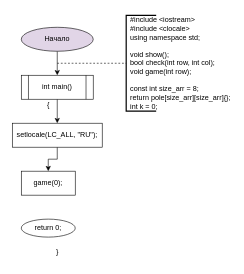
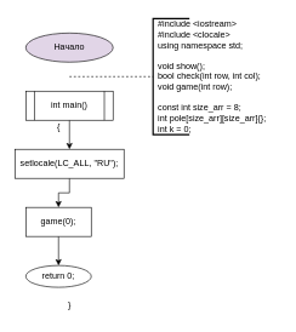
  <mxCell id="0" />
  <mxCell id="1" parent="0" />
  <mxCell id="2" value="" style="group" vertex="1" connectable="0" parent="1"><mxGeometry x="20" y="20" width="365" height="415" as="geometry" /></mxCell>
- <mxCell id="3" value="" style="edgeStyle=orthogonalEdgeStyle;rounded=0;orthogonalLoop=1;jettySize=auto;html=1;" parent="2" source="4" target="6" edge="1"><mxGeometry relative="1" as="geometry" /></mxCell>
  <mxCell id="4" value="Начало" style="ellipse;whiteSpace=wrap;html=1;fillColor=#e1d5e7;" parent="2" vertex="1"><mxGeometry x="15" y="25" width="120" height="40" as="geometry" /></mxCell>
  <mxCell id="5" value="" style="edgeStyle=orthogonalEdgeStyle;rounded=0;orthogonalLoop=1;jettySize=auto;html=1;" parent="2" source="6" target="11" edge="1"><mxGeometry relative="1" as="geometry" /></mxCell>
  <mxCell id="6" value="int main()" style="shape=process;whiteSpace=wrap;html=1;backgroundOutline=1;" parent="2" vertex="1"><mxGeometry x="15" y="105" width="120" height="40" as="geometry" /></mxCell>
  <mxCell id="7" value="" style="endArrow=none;dashed=1;html=1;rounded=0;" parent="2" target="8" edge="1"><mxGeometry width="50" height="50" relative="1" as="geometry"><mxPoint x="75" y="85" as="sourcePoint" /><mxPoint x="215" y="85" as="targetPoint" /></mxGeometry></mxCell>
  <mxCell id="8" value="" style="strokeWidth=2;html=1;shape=mxgraph.flowchart.annotation_1;align=left;pointerEvents=1;" parent="2" vertex="1"><mxGeometry x="190" y="5" width="50" height="160" as="geometry" /></mxCell>
- <mxCell id="9" value="&lt;div&gt;#include &amp;lt;iostream&amp;gt;&lt;/div&gt;&lt;div&gt;#include &amp;lt;clocale&amp;gt;&lt;/div&gt;&lt;div&gt;using namespace std;&lt;/div&gt;&lt;div&gt;&lt;br&gt;&lt;/div&gt;&lt;div&gt;void show();&lt;/div&gt;&lt;div&gt;bool check(int row, int col);&lt;/div&gt;&lt;div&gt;void game(int row);&lt;/div&gt;&lt;div&gt;&lt;br&gt;&lt;/div&gt;&lt;div&gt;const int size_arr = 8;&lt;/div&gt;&lt;div&gt;return pole[size_arr][size_arr]{};&lt;/div&gt;&lt;div&gt;int k = 0;&lt;/div&gt;" style="text;html=1;align=left;verticalAlign=middle;resizable=0;points=[];autosize=1;strokeColor=none;fillColor=none;" parent="2" vertex="1"><mxGeometry x="195" width="170" height="170" as="geometry" /></mxCell>
+ <mxCell id="9" value="&lt;div&gt;#include &amp;lt;iostream&amp;gt;&lt;/div&gt;&lt;div&gt;#include &amp;lt;clocale&amp;gt;&lt;/div&gt;&lt;div&gt;using namespace std;&lt;/div&gt;&lt;div&gt;&lt;br&gt;&lt;/div&gt;&lt;div&gt;void show();&lt;/div&gt;&lt;div&gt;bool check(int row, int col);&lt;/div&gt;&lt;div&gt;void game(int row);&lt;/div&gt;&lt;div&gt;&lt;br&gt;&lt;/div&gt;&lt;div&gt;const int size_arr = 8;&lt;/div&gt;&lt;div&gt;int pole[size_arr][size_arr]{};&lt;/div&gt;&lt;div&gt;int k = 0;&lt;/div&gt;" style="text;html=1;align=left;verticalAlign=middle;resizable=0;points=[];autosize=1;strokeColor=none;fillColor=none;" parent="2" vertex="1"><mxGeometry x="195" width="170" height="170" as="geometry" /></mxCell>
  <mxCell id="10" value="" style="edgeStyle=orthogonalEdgeStyle;rounded=0;orthogonalLoop=1;jettySize=auto;html=1;" parent="2" source="11" target="14" edge="1"><mxGeometry relative="1" as="geometry" /></mxCell>
  <mxCell id="11" value="setlocale(LC_ALL, &quot;RU&quot;);" style="whiteSpace=wrap;html=1;" parent="2" vertex="1"><mxGeometry y="185" width="150" height="40" as="geometry" /></mxCell>
  <mxCell id="12" value="{" style="text;html=1;align=center;verticalAlign=middle;resizable=0;points=[];autosize=1;strokeColor=none;fillColor=none;" parent="2" vertex="1"><mxGeometry x="45" y="140" width="30" height="30" as="geometry" /></mxCell>
+ <mxCell id="13" value="" style="edgeStyle=orthogonalEdgeStyle;rounded=0;orthogonalLoop=1;jettySize=auto;html=1;" parent="2" source="14" target="15" edge="1"><mxGeometry relative="1" as="geometry" /></mxCell>
  <mxCell id="14" value="game(0);" style="whiteSpace=wrap;html=1;" parent="2" vertex="1"><mxGeometry x="15" y="265" width="90" height="40" as="geometry" /></mxCell>
  <mxCell id="15" value="return 0;" style="ellipse;whiteSpace=wrap;html=1;" parent="2" vertex="1"><mxGeometry x="15" y="345" width="90" height="30" as="geometry" /></mxCell>
  <mxCell id="16" value="}" style="text;html=1;align=center;verticalAlign=middle;resizable=0;points=[];autosize=1;strokeColor=none;fillColor=none;" parent="2" vertex="1"><mxGeometry x="60" y="385" width="30" height="30" as="geometry" /></mxCell>
